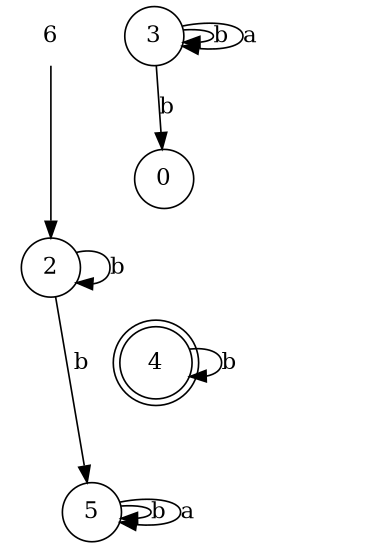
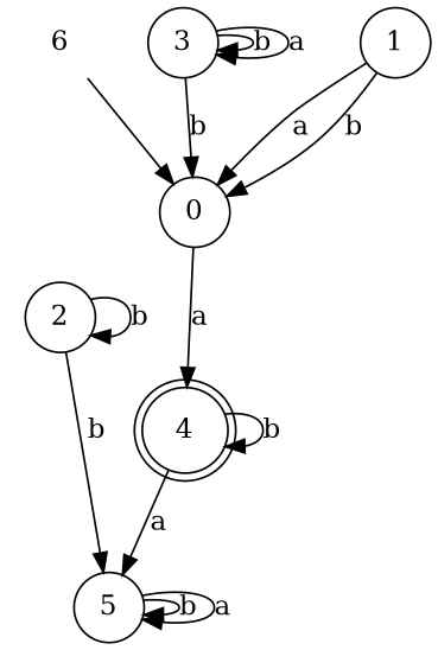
  digraph {
    rankdir=TB
    node [shape=circle]
    n1 [label=0]
    n2 [label=4 shape=doublecircle]
    n3 [label=3]
    n4 [label=5]
+   n5 [label=1]
    n6 [label=2]
    6 [shape=plaintext]
+   n1 -> n2 [label=a]
    n2 -> n2 [label=b]
+   n2 -> n4 [label=a]
    n3 -> n1 [label=b]
    n3 -> n3 [label=b]
    n3 -> n3 [label=a]
    n4 -> n4 [label=b]
    n4 -> n4 [label=a]
+   n5 -> n1 [label=b]
+   n5 -> n1 [label=a]
    n6 -> n4 [label=b]
    n6 -> n6 [label=b]
-   6 -> n6
+   6 -> n1
  }
